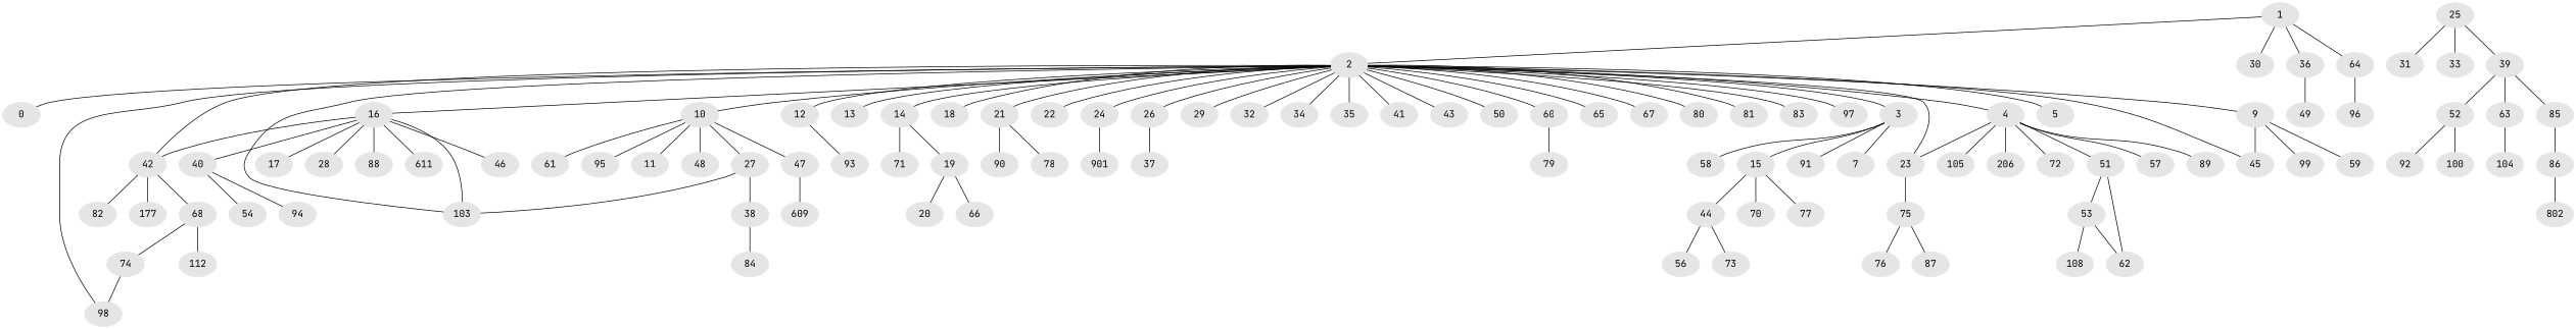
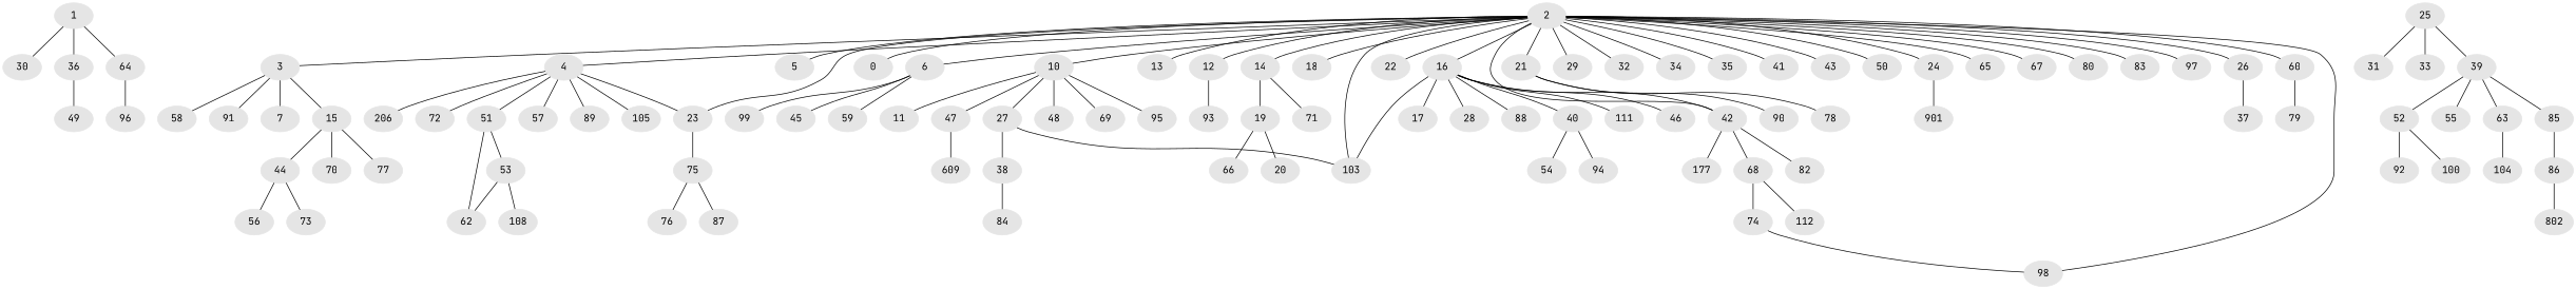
  graph {
    fontname="JetBrains Mono"
    node [color=gray90 fontname="JetBrains Mono" style=filled]
    edge [fontname="JetBrains Mono"]
    1
    2
    30
    36
    64
    3
    4
    5
-   6 [label=9]
+   6
    n10 [label=0]
    10
    12
    13
    14
    16
    18
    21
    22
    23
    24
    26
    29
    32
    34
    35
    41
    43
    45
    50
    60
    65
    67
    80
-   81
    83
    97
    98
    103
    42
    49
    96
    7
    15
    58
    91
    72
    51
    57
    89
    105
    n51 [label=206]
    59
    99
    11
    27
    47
    48
-   69 [label=61]
+   69
    95
    93
    19
    71
    46
    17
    28
    40
    88
-   111 [label=611]
+   111
    78
    90
    75
    n72 [label=901]
    37
    79
    44
    70
    77
    53
    62
    n80 [label=177]
    38
    n82 [label=609]
    20
    66
    56
    73
    54
    94
    68
    82
    76
    87
    25
    31
    33
    39
    52
+   55
    63
    85
    84
    92
    100
    104
    86
    74
    n107 [label=112]
    108
    n109 [label=802]
-   1 -- 2
    1 -- 30
    1 -- 36
    1 -- 64
    2 -- 3
    2 -- 4
    2 -- 5
    2 -- 6
    2 -- n10
    2 -- 10
    2 -- 12
    2 -- 13
    2 -- 14
    2 -- 16
    2 -- 18
    2 -- 21
    2 -- 22
    2 -- 23
    2 -- 24
    2 -- 26
    2 -- 29
    2 -- 32
    2 -- 34
    2 -- 35
    2 -- 41
    2 -- 43
-   2 -- 45
    2 -- 50
    2 -- 60
    2 -- 65
    2 -- 67
    2 -- 80
-   2 -- 81
    2 -- 83
    2 -- 97
    2 -- 98
    2 -- 103
    2 -- 42
    36 -- 49
    64 -- 96
    3 -- 7
    3 -- 15
    3 -- 58
    3 -- 91
    4 -- 23
    4 -- 72
    4 -- 51
    4 -- 57
    4 -- 89
    4 -- 105
    4 -- n51
    6 -- 45
    6 -- 59
    6 -- 99
    10 -- 11
    10 -- 27
    10 -- 47
    10 -- 48
    10 -- 69
    10 -- 95
    12 -- 93
    14 -- 19
    14 -- 71
    16 -- 103
    16 -- 42
    16 -- 46
    16 -- 17
    16 -- 28
    16 -- 40
    16 -- 88
    16 -- 111
    21 -- 78
    21 -- 90
    23 -- 75
    24 -- n72
    26 -- 37
    60 -- 79
    42 -- n80
    42 -- 68
    42 -- 82
    15 -- 44
    15 -- 70
    15 -- 77
    51 -- 53
    51 -- 62
    27 -- 103
    27 -- 38
    47 -- n82
    19 -- 20
    19 -- 66
    40 -- 54
    40 -- 94
    75 -- 76
    75 -- 87
    44 -- 56
    44 -- 73
    53 -- 62
    53 -- 108
    38 -- 84
    68 -- 74
    68 -- n107
    25 -- 31
    25 -- 33
    25 -- 39
    39 -- 52
+   39 -- 55
    39 -- 63
    39 -- 85
    52 -- 92
    52 -- 100
    63 -- 104
    85 -- 86
    86 -- n109
    74 -- 98
  }
